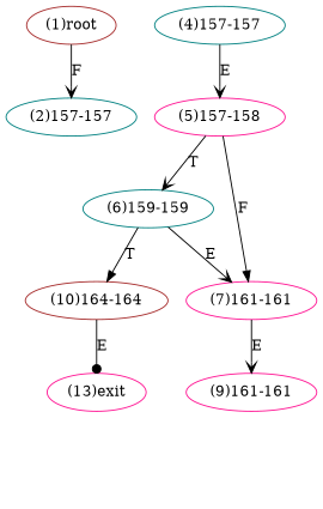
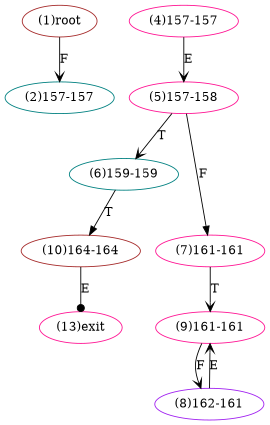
  digraph {
    node [color=deeppink]
    edge [arrowhead=vee]
    n1 [color=brown label="(1)root"]
    n2 [color=teal label="(2)157-157"]
-   n3 [color=teal label="(4)157-157"]
+   n3 [label="(4)157-157"]
    n4 [label="(5)157-158"]
    n5 [color=teal label="(6)159-159"]
    n6 [label="(7)161-161"]
    n7 [color=brown label="(10)164-164"]
    n8 [label="(9)161-161"]
+   n9 [color=purple label="(8)162-161"]
    n10 [label="(13)exit"]
    n1 -> n2 [label=F]
    n3 -> n4 [label=E]
    n4 -> n5 [label=T]
    n4 -> n6 [arrowhead=normal label=F]
-   n5 -> n6 [label=E]
    n5 -> n7 [arrowhead=normal label=T]
-   n6 -> n8 [label=E]
+   n6 -> n8 [label=T]
    n7 -> n10 [arrowhead=dot label=E]
+   n8 -> n9 [label=F]
+   n9 -> n8 [label=E]
  }
